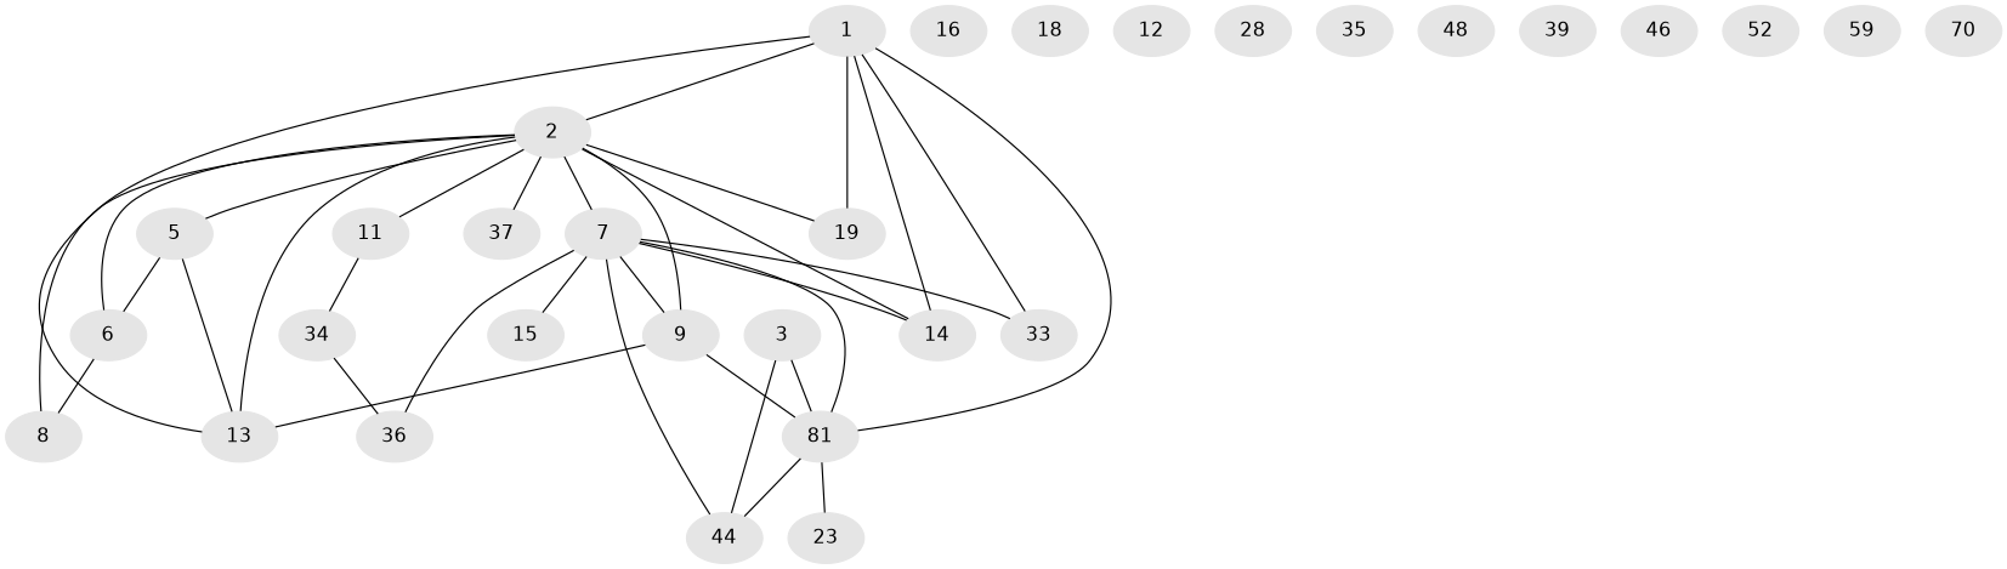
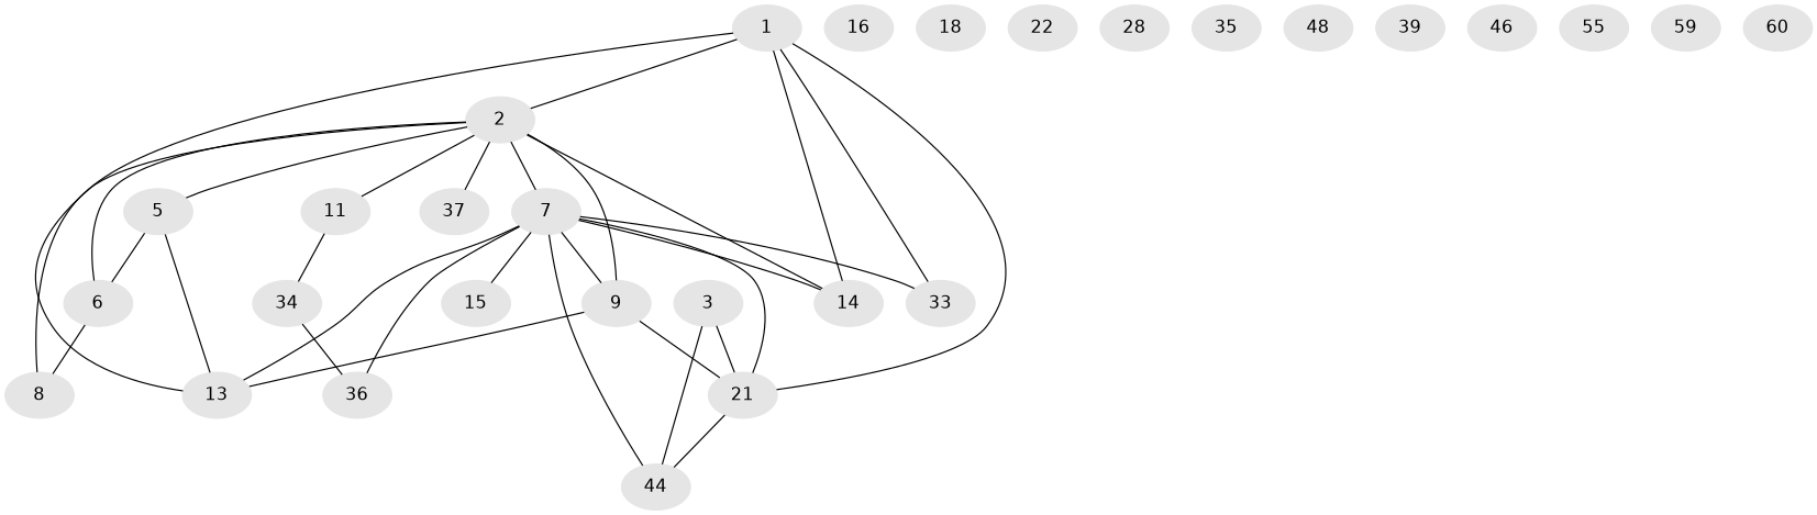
  graph {
    fontname="DejaVu Sans"
    node [color=gray90 fontname="DejaVu Sans" style=filled]
    edge [fontname="DejaVu Sans"]
    1 [super="+4+29"]
    2 [super="+24"]
    13 [super="+31"]
    14
-   19 [super="+32"]
-   21 [super="+53+25" label=81]
+   21 [super="+53+25"]
    33 [super="+42+70"]
    9 [super="+12+30"]
    5
    6 [super="+10"]
    7 [super="+43+40+17"]
    8 [super="+20"]
    11 [super="+26"]
    37
    44 [super="+51"]
-   23 [super="+49"]
    15 [super="+27"]
    36 [super="+50+52"]
    34 [super="+45"]
    3 [super="+57"]
    16
    18 [super="+67+48"]
-   22 [label=12]
+   22
    28
    35
    n26 [label=48]
    39
    46
-   55 [label=52]
+   55
    59
-   60 [label=70]
+   60
    1 -- 2
    1 -- 13
    1 -- 14
-   1 -- 19 [weight=2]
    1 -- 21
    1 -- 33
    2 -- 14
-   2 -- 19
    2 -- 9
    2 -- 5
    2 -- 6
    2 -- 7 [weight=2]
    2 -- 8
    2 -- 11
    2 -- 37
    21 -- 44
-   21 -- 23
    9 -- 13
    9 -- 21
    5 -- 13
    5 -- 6
    6 -- 8
-   2 -- 13
+   7 -- 13
    7 -- 14
    7 -- 21
    7 -- 33 [weight=2]
    7 -- 9
    7 -- 44
    7 -- 15
    7 -- 36
    11 -- 34
    34 -- 36
    3 -- 21
    3 -- 44
  }
